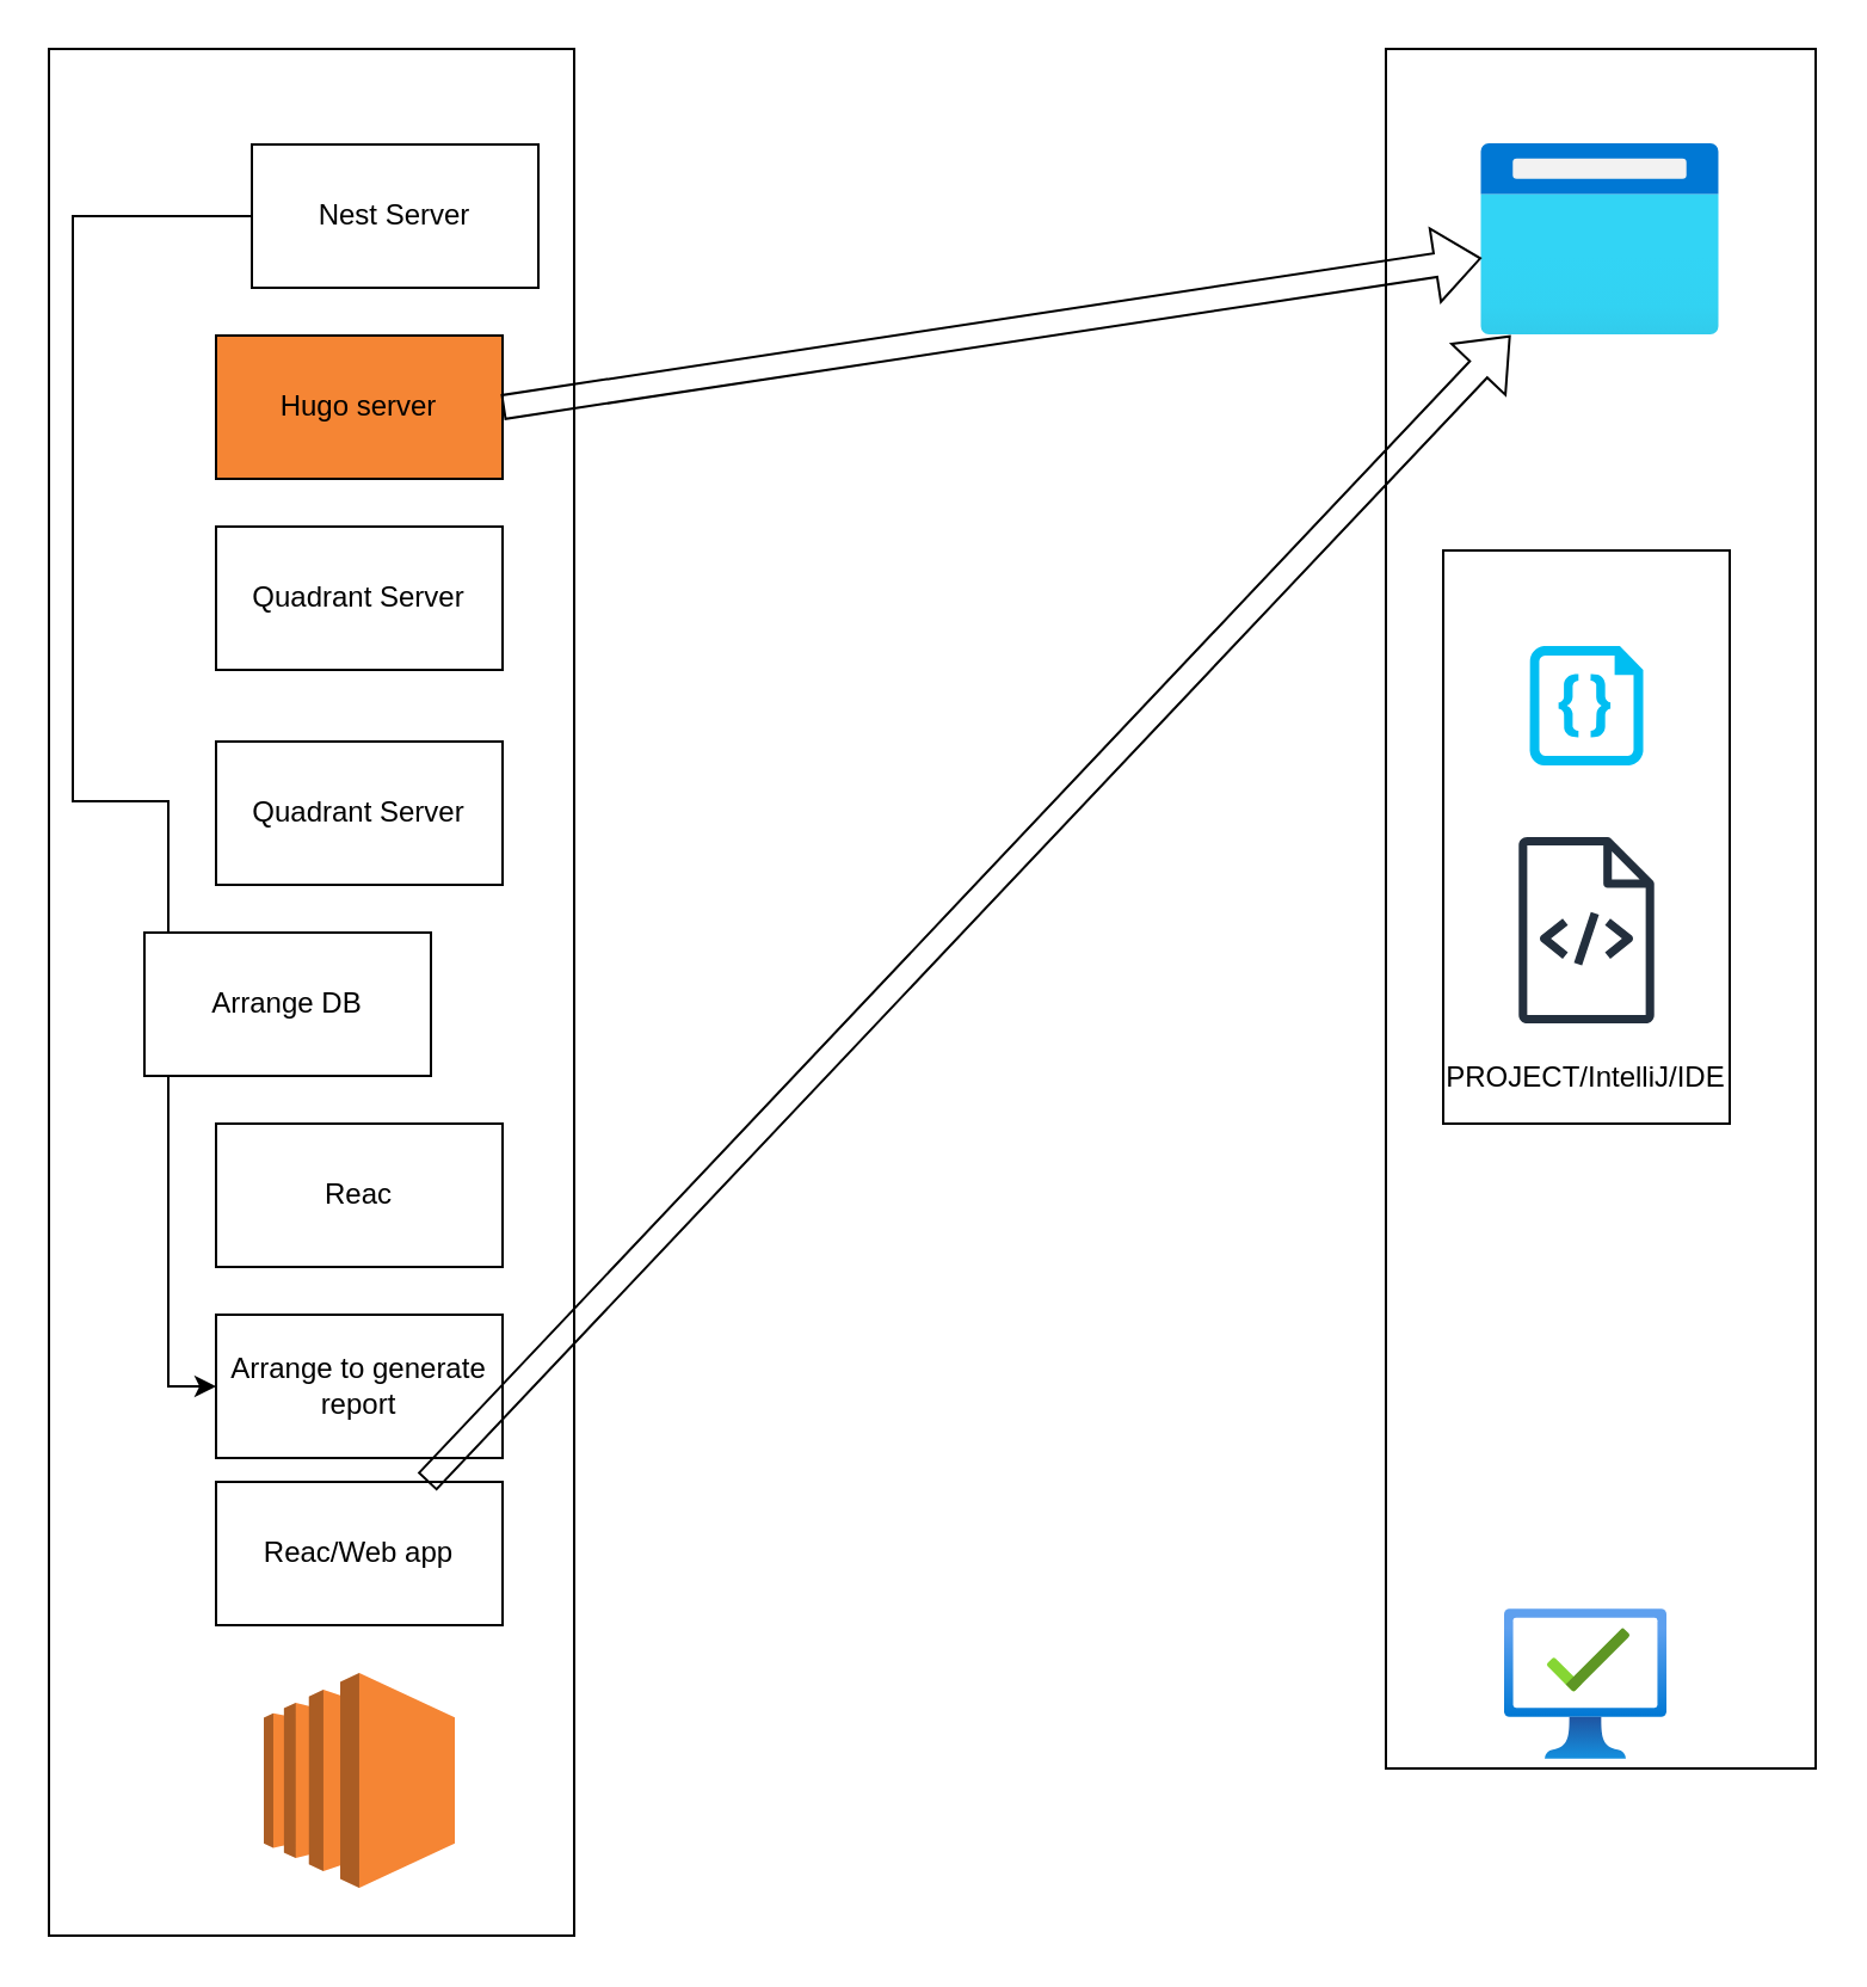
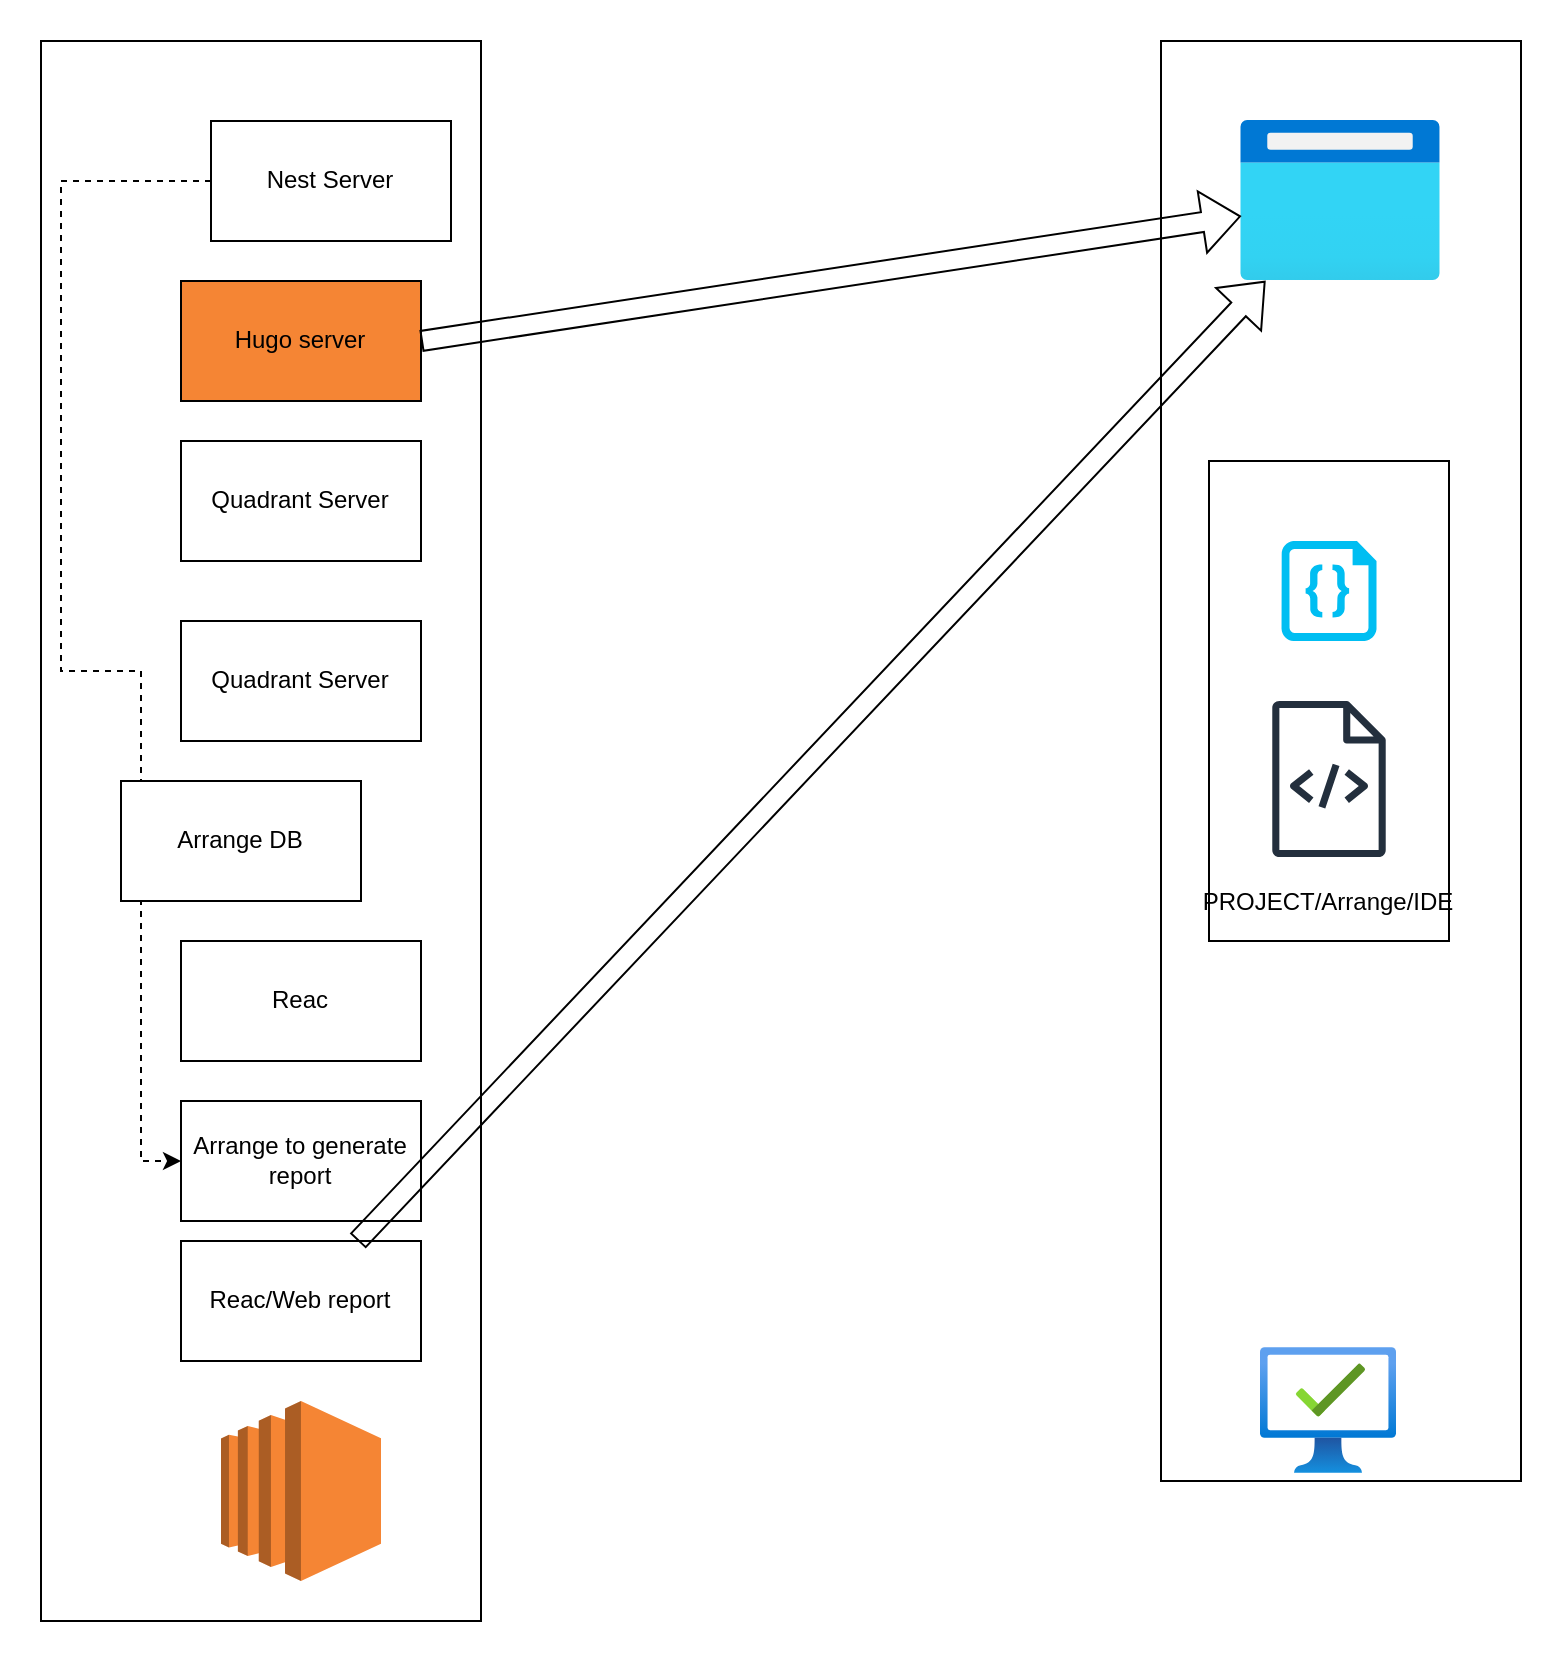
  <mxCell id="0" />
  <mxCell id="1" parent="0" />
  <mxCell id="2" value="" style="rounded=0;whiteSpace=wrap;html=1;fillColor=none;" vertex="1" parent="1"><mxGeometry x="610" y="220" width="120" height="240" as="geometry" /></mxCell>
  <mxCell id="3" value="" style="rounded=0;whiteSpace=wrap;html=1;fillColor=none;" vertex="1" parent="1"><mxGeometry x="20" y="20" width="220" height="790" as="geometry" /></mxCell>
  <mxCell id="4" value="" style="outlineConnect=0;dashed=0;verticalLabelPosition=bottom;verticalAlign=top;align=center;html=1;shape=mxgraph.aws3.ec2;fillColor=#F58534;gradientColor=none;" vertex="1" parent="1"><mxGeometry x="110" y="700" width="80" height="90" as="geometry" /></mxCell>
- <mxCell id="5" style="edgeStyle=orthogonalEdgeStyle;rounded=0;orthogonalLoop=1;jettySize=auto;html=1;entryX=0;entryY=0.5;entryDx=0;entryDy=0;" edge="1" parent="1" source="6" target="12"><mxGeometry relative="1" as="geometry"><Array as="points"><mxPoint x="30" y="90" /><mxPoint x="30" y="335" /><mxPoint x="70" y="335" /><mxPoint x="70" y="580" /></Array></mxGeometry></mxCell>
+ <mxCell id="5" style="edgeStyle=orthogonalEdgeStyle;rounded=0;orthogonalLoop=1;jettySize=auto;html=1;entryX=0;entryY=0.5;entryDx=0;entryDy=0;dashed=1;" edge="1" parent="1" source="6" target="12"><mxGeometry relative="1" as="geometry"><Array as="points"><mxPoint x="30" y="90" /><mxPoint x="30" y="335" /><mxPoint x="70" y="335" /><mxPoint x="70" y="580" /></Array></mxGeometry></mxCell>
  <mxCell id="6" value="Nest Server" style="rounded=0;whiteSpace=wrap;html=1;" vertex="1" parent="1"><mxGeometry x="105" y="60" width="120" height="60" as="geometry" /></mxCell>
  <mxCell id="7" value="Hugo server" style="rounded=0;whiteSpace=wrap;html=1;fillColor=#f58534;" vertex="1" parent="1"><mxGeometry x="90" y="140" width="120" height="60" as="geometry" /></mxCell>
  <mxCell id="8" value="Quadrant Server" style="rounded=0;whiteSpace=wrap;html=1;" vertex="1" parent="1"><mxGeometry x="90" y="220" width="120" height="60" as="geometry" /></mxCell>
  <mxCell id="9" value="Quadrant Server" style="rounded=0;whiteSpace=wrap;html=1;" vertex="1" parent="1"><mxGeometry x="90" y="310" width="120" height="60" as="geometry" /></mxCell>
  <mxCell id="10" value="Arrange DB" style="rounded=0;whiteSpace=wrap;html=1;" vertex="1" parent="1"><mxGeometry x="60" y="390" width="120" height="60" as="geometry" /></mxCell>
  <mxCell id="11" value="Reac" style="rounded=0;whiteSpace=wrap;html=1;" vertex="1" parent="1"><mxGeometry x="90" y="470" width="120" height="60" as="geometry" /></mxCell>
  <mxCell id="12" value="Arrange to generate report" style="rounded=0;whiteSpace=wrap;html=1;" vertex="1" parent="1"><mxGeometry x="90" y="550" width="120" height="60" as="geometry" /></mxCell>
  <mxCell id="13" value="" style="rounded=0;whiteSpace=wrap;html=1;" vertex="1" parent="1"><mxGeometry x="580" y="20" width="180" height="720" as="geometry" /></mxCell>
  <mxCell id="14" value="" style="image;aspect=fixed;html=1;points=[];align=center;fontSize=12;image=img/lib/azure2/management_governance/Managed_Desktop.svg;" vertex="1" parent="1"><mxGeometry x="630" y="673.4" width="68" height="63.2" as="geometry" /></mxCell>
  <mxCell id="15" value="" style="image;aspect=fixed;html=1;points=[];align=center;fontSize=12;image=img/lib/azure2/general/Browser.svg;" vertex="1" parent="1"><mxGeometry x="620" y="60" width="100" height="80" as="geometry" /></mxCell>
  <mxCell id="16" value="" style="shape=flexArrow;endArrow=classic;html=1;rounded=0;exitX=1;exitY=0.5;exitDx=0;exitDy=0;" edge="1" parent="1" source="7" target="15"><mxGeometry width="50" height="50" relative="1" as="geometry"><mxPoint x="310" y="230" as="sourcePoint" /><mxPoint x="360" y="180" as="targetPoint" /></mxGeometry></mxCell>
- <mxCell id="17" value="Reac/Web app" style="rounded=0;whiteSpace=wrap;html=1;" vertex="1" parent="1"><mxGeometry x="90" y="620" width="120" height="60" as="geometry" /></mxCell>
+ <mxCell id="17" value="Reac/Web report" style="rounded=0;whiteSpace=wrap;html=1;" vertex="1" parent="1"><mxGeometry x="90" y="620" width="120" height="60" as="geometry" /></mxCell>
  <mxCell id="18" value="" style="shape=flexArrow;endArrow=classic;html=1;rounded=0;" edge="1" parent="1" source="17" target="15"><mxGeometry width="50" height="50" relative="1" as="geometry"><mxPoint x="210" y="652" as="sourcePoint" /><mxPoint x="620" y="590" as="targetPoint" /></mxGeometry></mxCell>
  <mxCell id="19" value="" style="sketch=0;outlineConnect=0;fontColor=#232F3E;gradientColor=none;fillColor=#232F3D;strokeColor=none;dashed=0;verticalLabelPosition=bottom;verticalAlign=top;align=center;html=1;fontSize=12;fontStyle=0;aspect=fixed;pointerEvents=1;shape=mxgraph.aws4.source_code;" vertex="1" parent="1"><mxGeometry x="635.5" y="350" width="57" height="78" as="geometry" /></mxCell>
  <mxCell id="20" value="" style="verticalLabelPosition=bottom;html=1;verticalAlign=top;align=center;strokeColor=none;fillColor=#00BEF2;shape=mxgraph.azure.code_file;pointerEvents=1;" vertex="1" parent="1"><mxGeometry x="640.25" y="270" width="47.5" height="50" as="geometry" /></mxCell>
- <mxCell id="21" value="&lt;br&gt;&lt;br&gt;&lt;br&gt;&lt;br&gt;&lt;br&gt;&lt;br&gt;&lt;br&gt;&lt;br&gt;&lt;br&gt;&lt;br&gt;&lt;br&gt;&lt;br&gt;&lt;br&gt;&lt;br&gt;PROJECT/IntelliJ/IDE" style="rounded=0;whiteSpace=wrap;html=1;fillColor=none;align=center;" vertex="1" parent="1"><mxGeometry x="604" y="230" width="120" height="240" as="geometry" /></mxCell>
+ <mxCell id="21" value="&lt;br&gt;&lt;br&gt;&lt;br&gt;&lt;br&gt;&lt;br&gt;&lt;br&gt;&lt;br&gt;&lt;br&gt;&lt;br&gt;&lt;br&gt;&lt;br&gt;&lt;br&gt;&lt;br&gt;&lt;br&gt;PROJECT/Arrange/IDE" style="rounded=0;whiteSpace=wrap;html=1;fillColor=none;align=center;" vertex="1" parent="1"><mxGeometry x="604" y="230" width="120" height="240" as="geometry" /></mxCell>
